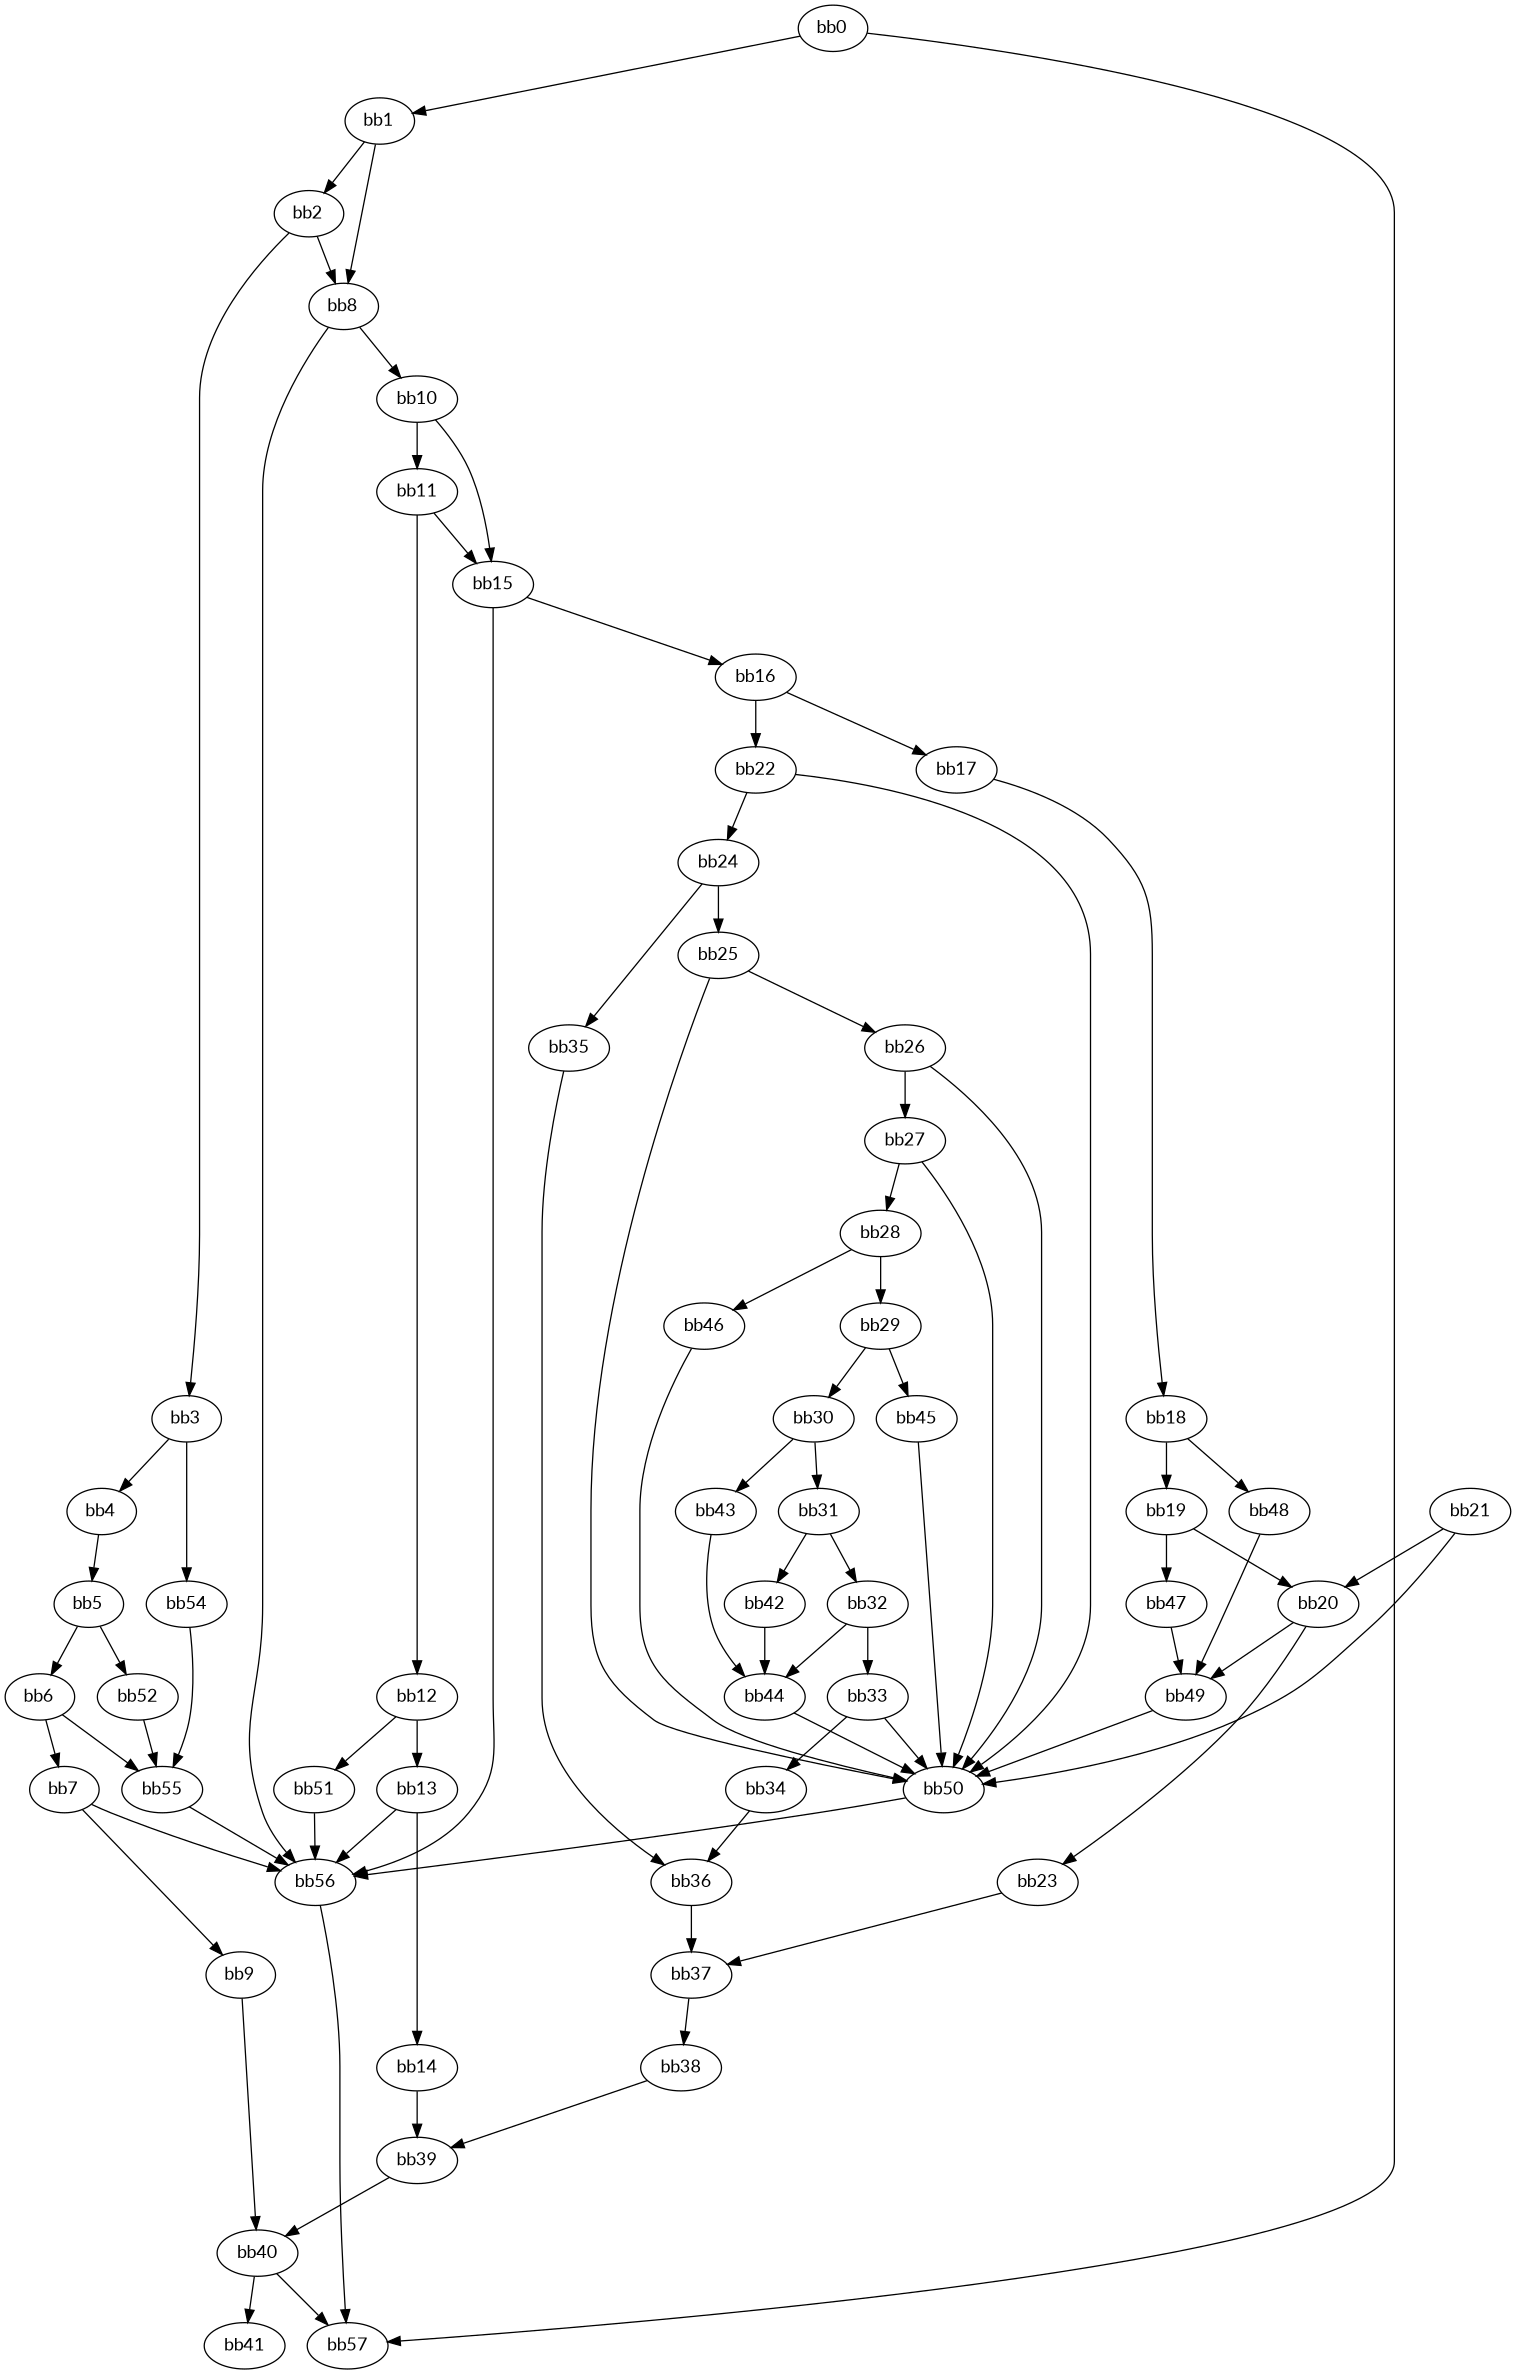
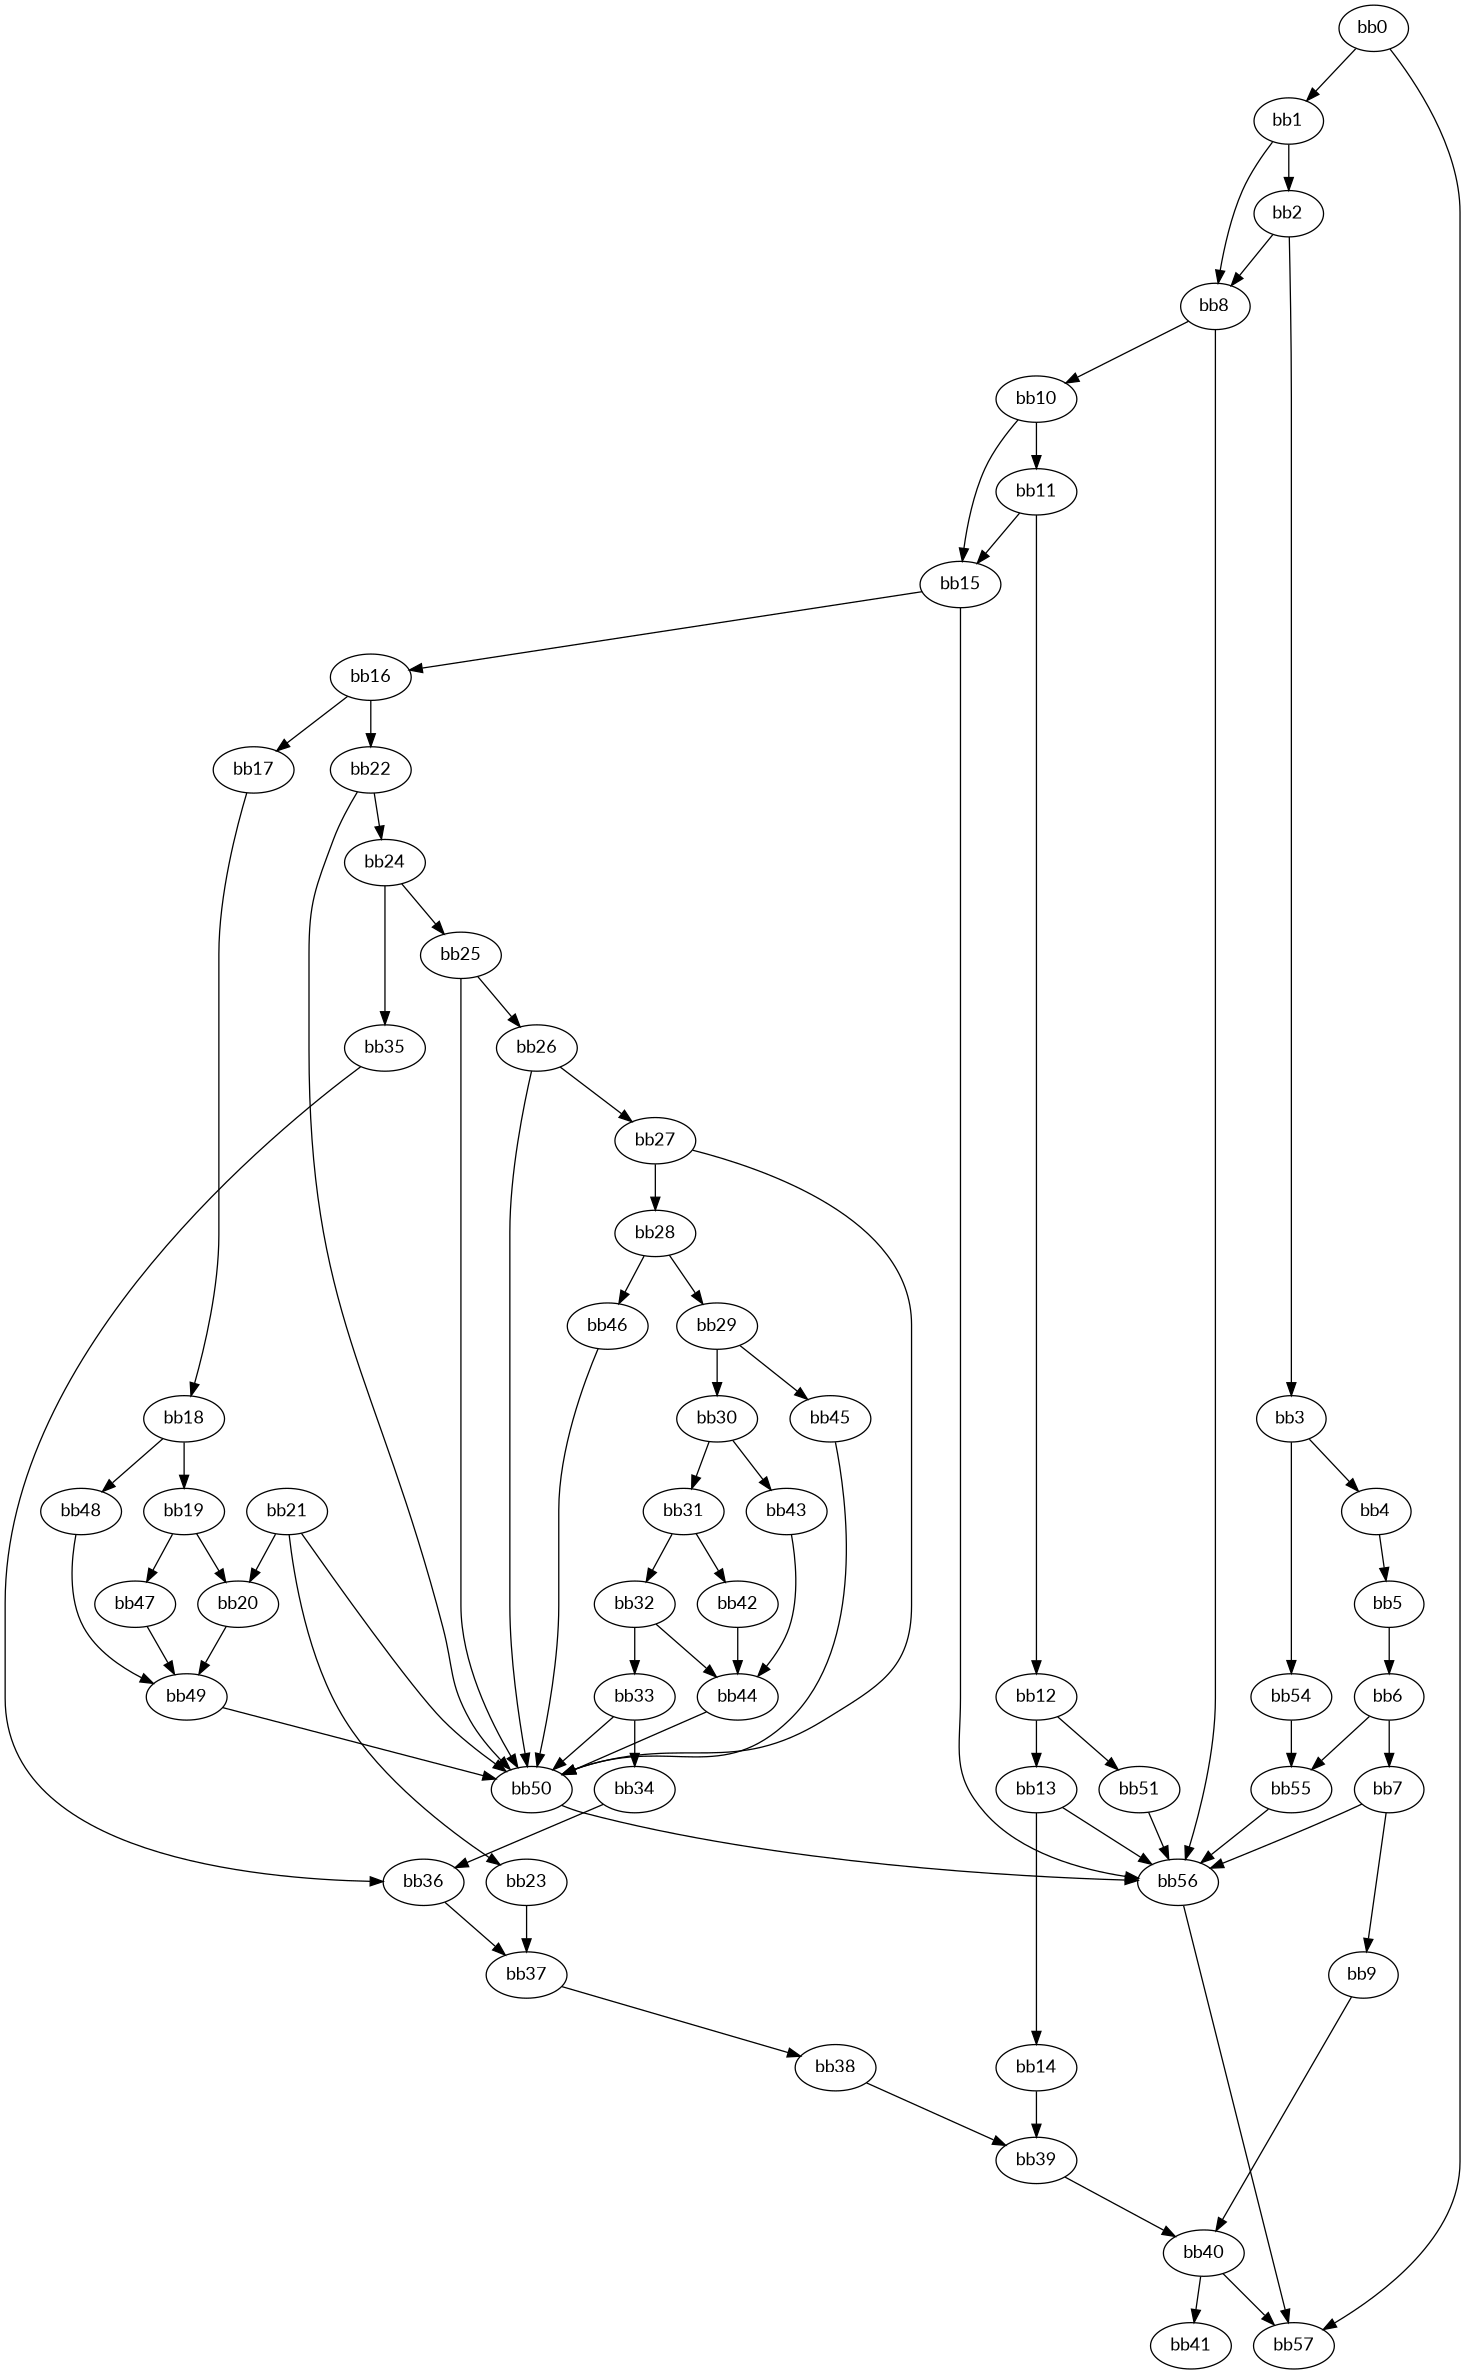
  digraph {
    fontname=Lato
    node [fontname=Lato]
    edge [fontname=Lato]
    n1 [label="bb0\l"]
    n2 [label="bb1\l"]
    n3 [label="bb57\l"]
    n4 [label="bb2\l"]
    n5 [label="bb8\l"]
    n6 [label="bb3\l"]
    n7 [label="bb56\l"]
    n8 [label="bb10\l"]
    n9 [label="bb4\l"]
    n10 [label="bb54\l"]
    n11 [label="bb5\l"]
    n12 [label="bb55\l"]
    n13 [label="bb6\l"]
-   n14 [label="bb52\l"]
    n15 [label="bb7\l"]
    n16 [label="bb9\l"]
    n17 [label="bb40\l"]
    n18 [label="bb11\l"]
    n19 [label="bb15\l"]
    n20 [label="bb41\l"]
    n21 [label="bb12\l"]
    n22 [label="bb16\l"]
    n23 [label="bb13\l"]
    n24 [label="bb51\l"]
    n25 [label="bb14\l"]
    n26 [label="bb39\l"]
    n27 [label="bb17\l"]
    n28 [label="bb22\l"]
    n29 [label="bb18\l"]
    n30 [label="bb50\l"]
    n31 [label="bb24\l"]
    n32 [label="bb19\l"]
    n33 [label="bb48\l"]
    n34 [label="bb20\l"]
    n35 [label="bb47\l"]
    n36 [label="bb49\l"]
    n37 [label="bb21\l"]
    n38 [label="bb23\l"]
    n39 [label="bb37\l"]
    n40 [label="bb25\l"]
    n41 [label="bb35\l"]
    n42 [label="bb38\l"]
    n43 [label="bb26\l"]
    n44 [label="bb36\l"]
    n45 [label="bb27\l"]
    n46 [label="bb28\l"]
    n47 [label="bb29\l"]
    n48 [label="bb46\l"]
    n49 [label="bb30\l"]
    n50 [label="bb45\l"]
    n51 [label="bb31\l"]
    n52 [label="bb43\l"]
    n53 [label="bb32\l"]
    n54 [label="bb42\l"]
    n55 [label="bb44\l"]
    n56 [label="bb33\l"]
    n57 [label="bb34\l"]
    n1 -> n2
    n1 -> n3
    n2 -> n4
    n2 -> n5
    n4 -> n5
    n4 -> n6
    n5 -> n7
    n5 -> n8
    n6 -> n9
    n6 -> n10
    n7 -> n3
    n8 -> n18
    n8 -> n19
    n9 -> n11
    n10 -> n12
    n11 -> n13
-   n11 -> n14
    n12 -> n7
    n13 -> n12
    n13 -> n15
-   n14 -> n12
    n15 -> n7
    n15 -> n16
    n16 -> n17
    n17 -> n3
    n17 -> n20
    n18 -> n19
    n18 -> n21
    n19 -> n7
    n19 -> n22
    n21 -> n23
    n21 -> n24
    n22 -> n27
    n22 -> n28
    n23 -> n7
    n23 -> n25
    n24 -> n7
    n25 -> n26
    n26 -> n17
    n27 -> n29
    n28 -> n30
    n28 -> n31
    n29 -> n32
    n29 -> n33
    n30 -> n7
    n31 -> n40
    n31 -> n41
    n32 -> n34
    n32 -> n35
    n33 -> n36
    n34 -> n36
    n35 -> n36
    n36 -> n30
    n37 -> n30
    n37 -> n34
-   n34 -> n38
+   n37 -> n38
    n38 -> n39
    n39 -> n42
    n40 -> n30
    n40 -> n43
    n41 -> n44
    n42 -> n26
    n43 -> n30
    n43 -> n45
    n44 -> n39
    n45 -> n30
    n45 -> n46
    n46 -> n47
    n46 -> n48
    n47 -> n49
    n47 -> n50
    n48 -> n30
    n49 -> n51
    n49 -> n52
    n50 -> n30
    n51 -> n53
    n51 -> n54
    n52 -> n55
    n53 -> n55
    n53 -> n56
    n54 -> n55
    n55 -> n30
    n56 -> n30
    n56 -> n57
    n57 -> n44
  }
